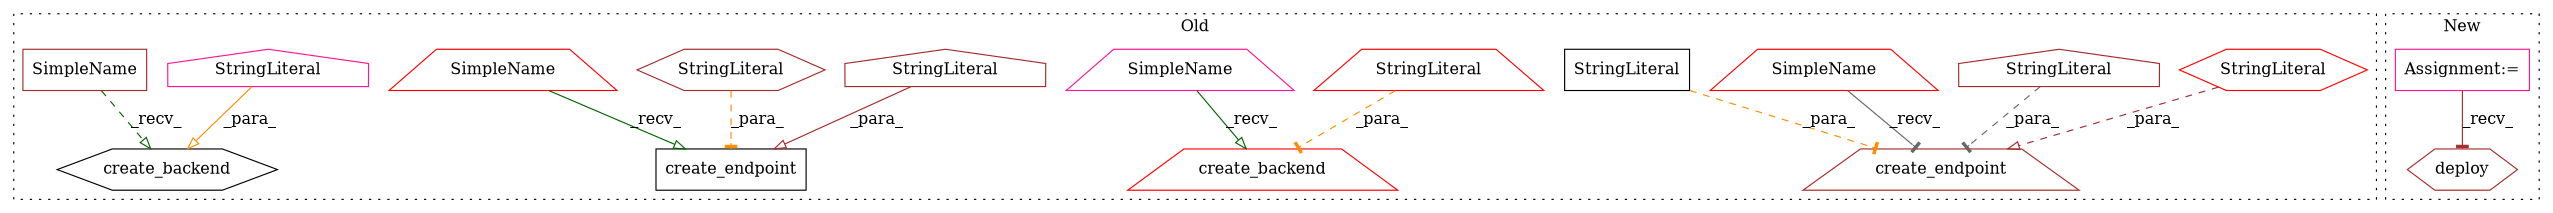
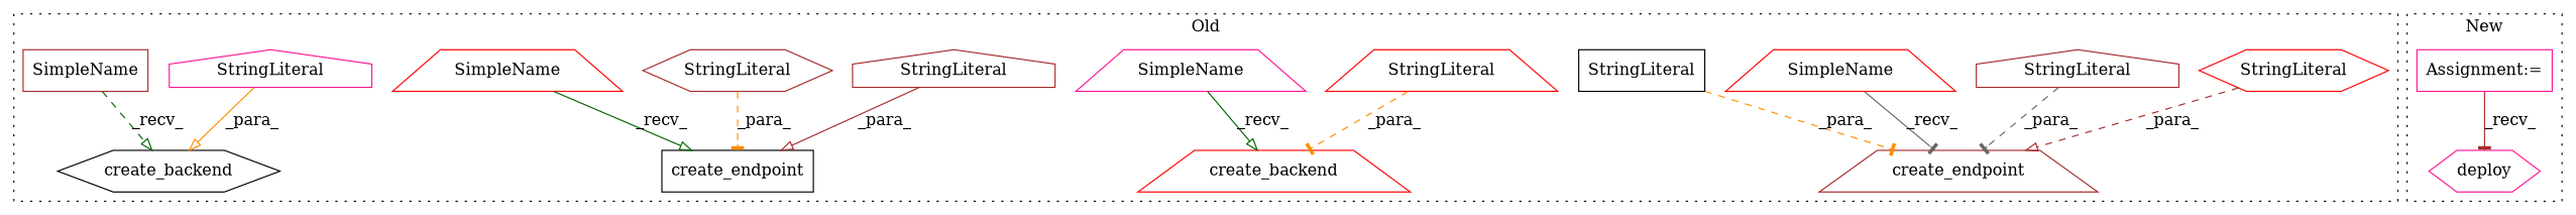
  digraph {
    node [a=45 l=14 shape=trapezium color=brown]
    edge [color=darkorange style=dashed arrowhead=tee]
    n1 [a=32 l="16,1" label=create_endpoint s="1976,2058"]
    n2 [l=11 label=StringLiteral s=1992 shape=box color=black]
    n3 [l=12 label=StringLiteral s=2019 shape=hexagon color=red]
    n4 [label=StringLiteral s=2004 shape=house]
    n5 [a=32 l="15,1" label=create_backend s="2071,2110" color=red]
    n6 [label=StringLiteral s=2086 color=red]
    n7 [a=32 l="15,1" label=create_backend s="1924,1963" shape=hexagon color=black]
    n8 [label=StringLiteral s=1939 shape=house color=deeppink]
    n9 [a=32 l="16,1" label=create_endpoint s="2123,2205" shape=box color=black]
    n10 [label=StringLiteral s=2151 shape=house]
    n11 [l=12 label=StringLiteral s=2166 shape=hexagon]
    n12 [a=42 l=5 label=SimpleName s=2065 color=deeppink]
    n13 [a=42 l=5 label=SimpleName s=2117 color=red]
    n14 [a=42 l=5 label=SimpleName s=1970 color=red]
    n15 [a=42 l=5 label=SimpleName s=1918 shape=box]
-   n16 [a=32 l=8 label=deploy s=1965 shape=hexagon]
+   n16 [a=32 l=8 label=deploy s=1965 shape=hexagon color=deeppink]
    n17 [a=7 l=9 label="Assignment:=" s=1450 shape=box color=deeppink]
    subgraph cluster_1 {
      label=Old
      style=dotted
      n1
      n2
      n3
      n4
      n5
      n6
      n7
      n8
      n9
      n10
      n11
      n12
      n13
      n14
      n15
    }
    subgraph cluster_2 {
      label=New
      style=dotted
      n16
      n17
    }
    n2 -> n1 [label=_para_]
    n3 -> n1 [label=_para_ color=brown arrowhead=onormal]
    n4 -> n1 [label=_para_ color=gray40]
    n6 -> n5 [label=_para_]
    n8 -> n7 [label=_para_ style=solid arrowhead=onormal]
    n10 -> n9 [label=_para_ color=brown style=solid arrowhead=onormal]
    n11 -> n9 [label=_para_]
    n12 -> n5 [label=_recv_ color=darkgreen style=solid arrowhead=onormal]
    n13 -> n9 [label=_recv_ color=darkgreen style=solid arrowhead=onormal]
    n14 -> n1 [label=_recv_ color=gray40 style=solid]
    n15 -> n7 [label=_recv_ color=darkgreen arrowhead=onormal]
    n17 -> n16 [label=_recv_ color=brown style=solid]
  }
